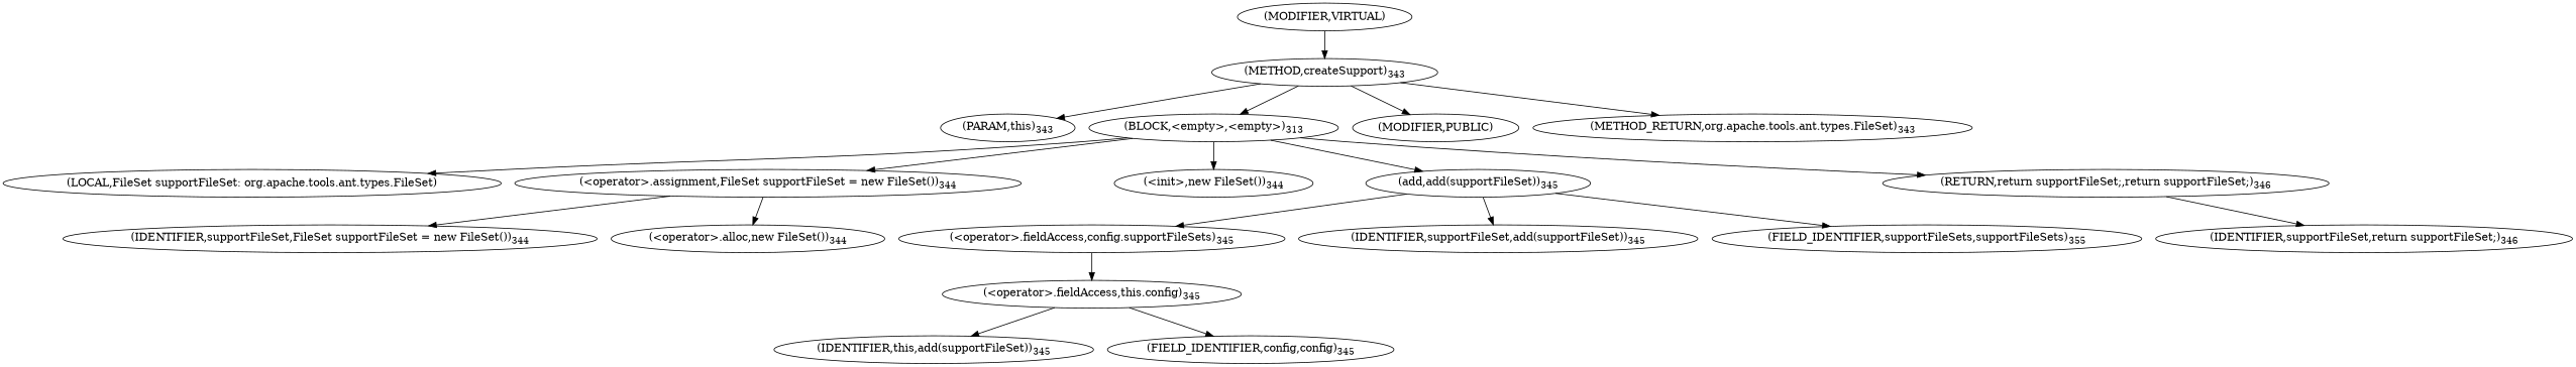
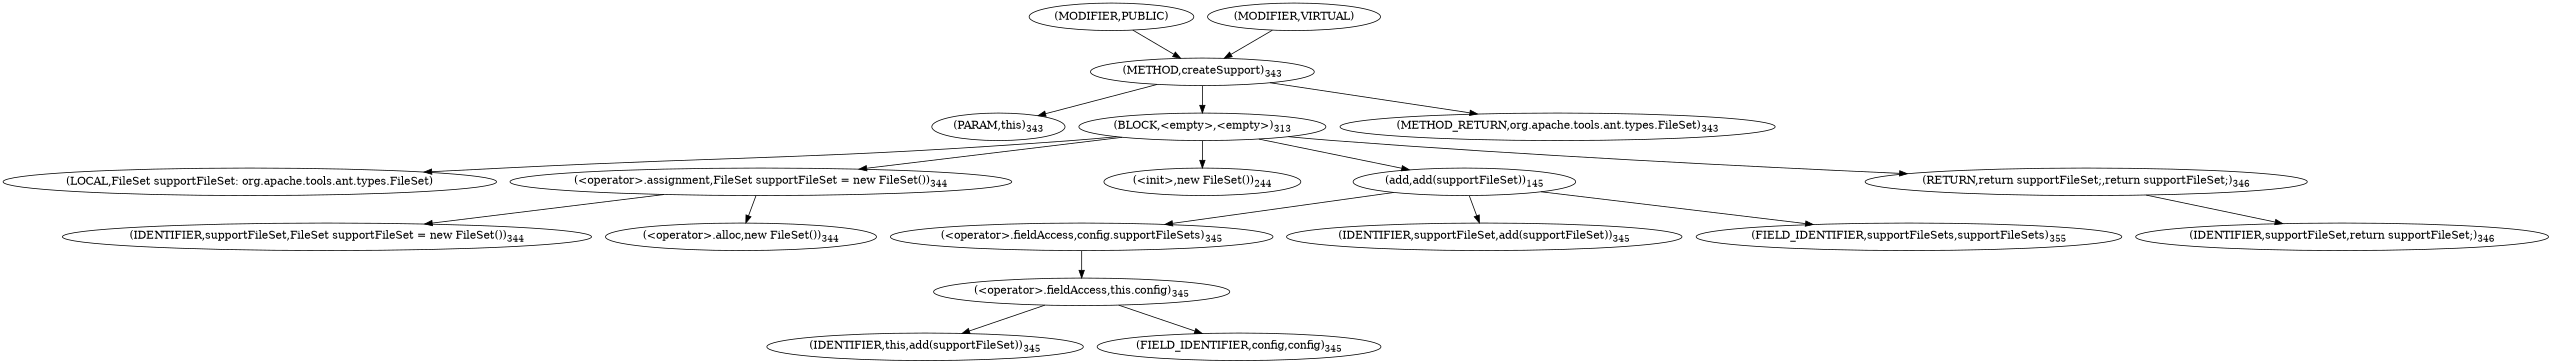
  digraph {
    n1 [label=<(METHOD,createSupport)<SUB>343</SUB>>]
    n2 [label=<(PARAM,this)<SUB>343</SUB>>]
    n3 [label=<(BLOCK,&lt;empty&gt;,&lt;empty&gt;)<SUB>313</SUB>>]
    n4 [label=<(MODIFIER,PUBLIC)>]
    n5 [label=<(METHOD_RETURN,org.apache.tools.ant.types.FileSet)<SUB>343</SUB>>]
    n6 [label=<(LOCAL,FileSet supportFileSet: org.apache.tools.ant.types.FileSet)>]
    n7 [label=<(&lt;operator&gt;.assignment,FileSet supportFileSet = new FileSet())<SUB>344</SUB>>]
-   n8 [label=<(&lt;init&gt;,new FileSet())<SUB>344</SUB>>]
-   n9 [label=<(add,add(supportFileSet))<SUB>345</SUB>>]
+   n8 [label=<(&lt;init&gt;,new FileSet())<SUB>244</SUB>>]
+   n9 [label=<(add,add(supportFileSet))<SUB>145</SUB>>]
    n10 [label=<(RETURN,return supportFileSet;,return supportFileSet;)<SUB>346</SUB>>]
    n11 [label=<(MODIFIER,VIRTUAL)>]
    n12 [label=<(IDENTIFIER,supportFileSet,FileSet supportFileSet = new FileSet())<SUB>344</SUB>>]
    n13 [label=<(&lt;operator&gt;.alloc,new FileSet())<SUB>344</SUB>>]
    n14 [label=<(&lt;operator&gt;.fieldAccess,config.supportFileSets)<SUB>345</SUB>>]
    n15 [label=<(IDENTIFIER,supportFileSet,add(supportFileSet))<SUB>345</SUB>>]
    n16 [label=<(FIELD_IDENTIFIER,supportFileSets,supportFileSets)<SUB>355</SUB>>]
    n17 [label=<(IDENTIFIER,supportFileSet,return supportFileSet;)<SUB>346</SUB>>]
    n18 [label=<(&lt;operator&gt;.fieldAccess,this.config)<SUB>345</SUB>>]
    n19 [label=<(IDENTIFIER,this,add(supportFileSet))<SUB>345</SUB>>]
    n20 [label=<(FIELD_IDENTIFIER,config,config)<SUB>345</SUB>>]
    n1 -> n2
    n1 -> n3
-   n1 -> n4
+   n4 -> n1
    n1 -> n5
    n3 -> n6
    n3 -> n7
    n3 -> n8
    n3 -> n9
    n3 -> n10
    n7 -> n12
    n7 -> n13
    n9 -> n14
    n9 -> n15
    n9 -> n16
    n10 -> n17
    n11 -> n1
    n14 -> n18
    n18 -> n19
    n18 -> n20
  }
